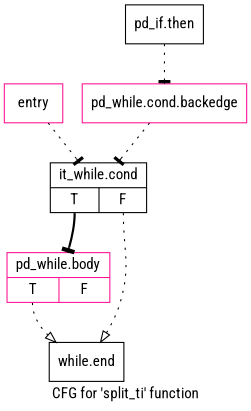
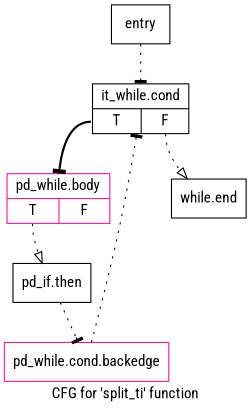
  digraph {
    fontname="Roboto Condensed"
    label="CFG for 'split_ti' function"
    node [color=deeppink fontname="Roboto Condensed" shape=record]
    edge [arrowhead=tee fontname="Roboto Condensed" style=dotted]
-   n1 [label="{entry}"]
+   n1 [color=black label="{entry}"]
    n2 [color=black label="{it_while.cond|{<s0>T|<s1>F}}"]
    n3 [label="{pd_while.body|{<s0>T|<s1>F}}"]
    n4 [color=black label="{while.end}"]
    n5 [color=black label="{pd_if.then}"]
    n6 [label="{pd_while.cond.backedge}"]
    n1 -> n2
    n2 -> n3 [style=bold tailport=s0]
    n2 -> n4 [arrowhead=onormal tailport=s1]
-   n3 -> n4 [arrowhead=onormal tailport=s0]
+   n3 -> n5 [arrowhead=onormal tailport=s0]
    n5 -> n6
    n6 -> n2
  }
